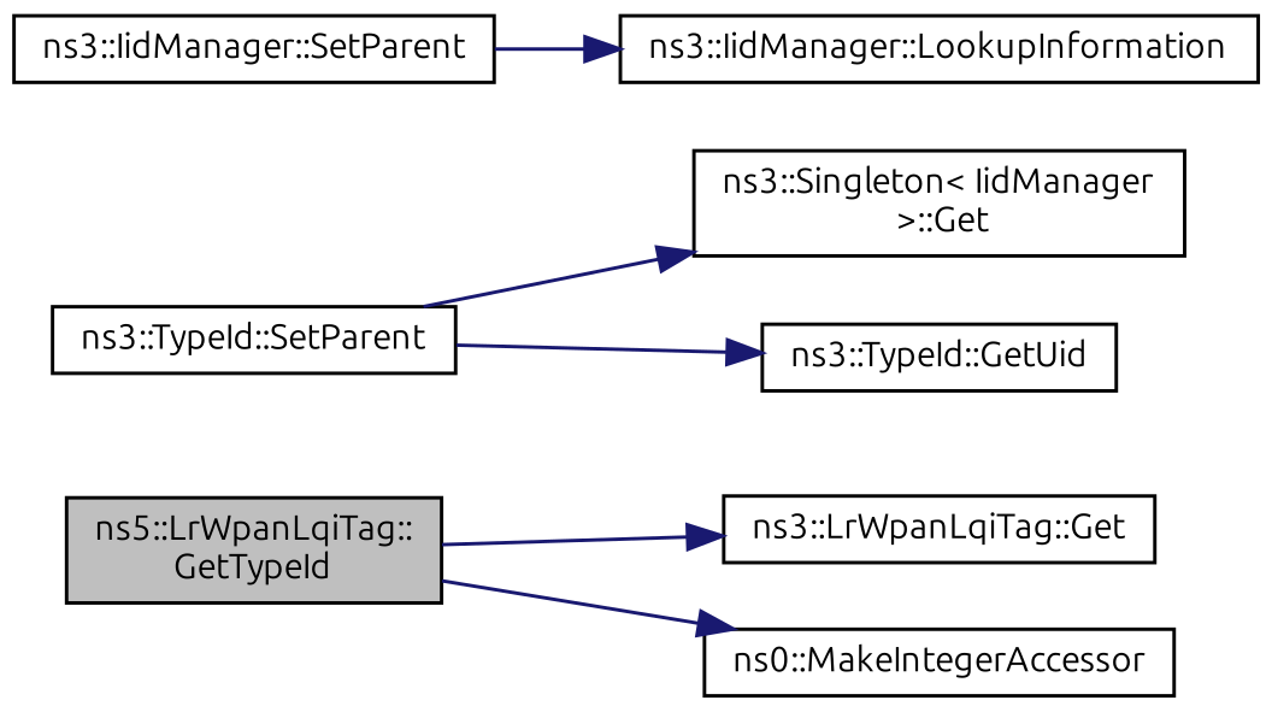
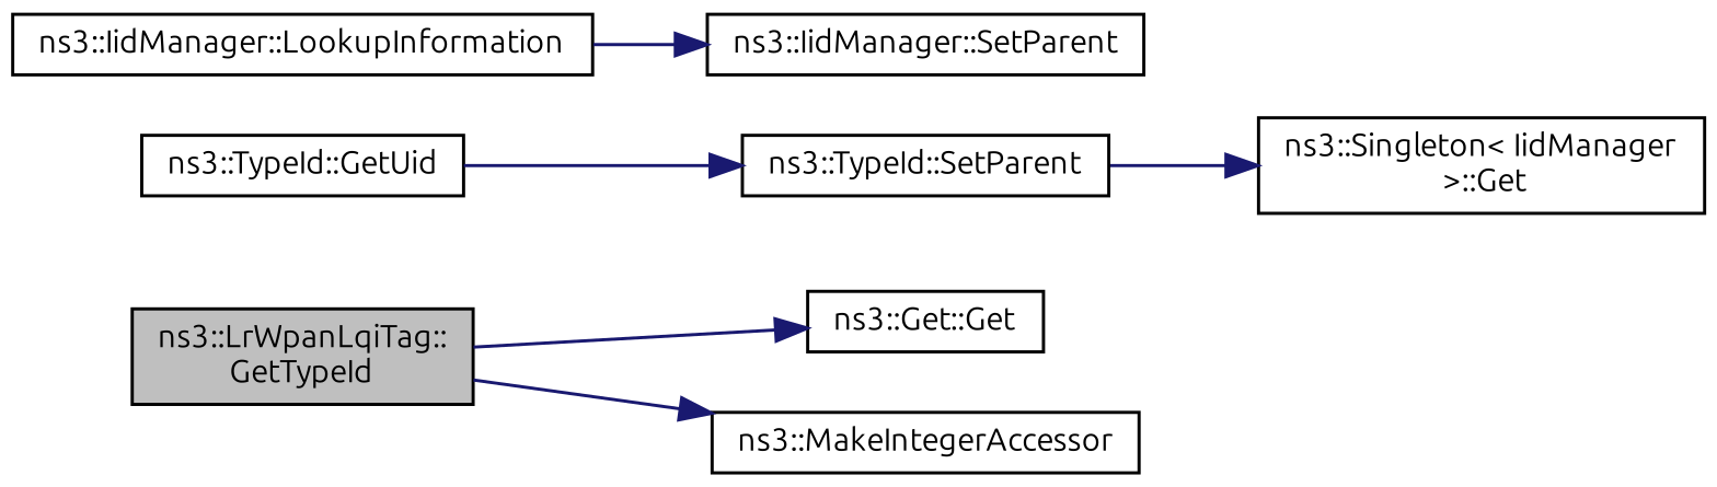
  digraph {
    fontname=Ubuntu
    rankdir=LR
    node [color=black fillcolor=white fontname=Ubuntu fontsize=10 shape=record style=filled]
    edge [color=midnightblue fontname=Ubuntu fontsize=10 labelfontname=Helvetica labelfontsize=10 style=solid]
-   n1 [fillcolor=grey75 fontcolor=black height=0.2 label="ns5::LrWpanLqiTag::\lGetTypeId" width=0.4]
-   n2 [height=0.2 label="ns3::LrWpanLqiTag::Get" width=0.4]
-   n3 [height=0.2 label="ns0::MakeIntegerAccessor" width=0.4]
+   n1 [fillcolor=grey75 fontcolor=black height=0.2 label="ns3::LrWpanLqiTag::\lGetTypeId" width=0.4]
+   n2 [height=0.2 label="ns3::Get::Get" width=0.4]
+   n3 [height=0.2 label="ns3::MakeIntegerAccessor" width=0.4]
    n4 [height=0.2 label="ns3::TypeId::SetParent" width=0.4]
    n5 [height=0.2 label="ns3::Singleton\< IidManager\l \>::Get" width=0.4]
    n6 [height=0.2 label="ns3::TypeId::GetUid" width=0.4]
    n7 [height=0.2 label="ns3::IidManager::SetParent" width=0.4]
    n8 [height=0.2 label="ns3::IidManager::LookupInformation" width=0.4]
    n1 -> n2
    n1 -> n3
    n4 -> n5
-   n4 -> n6
-   n7 -> n8
+   n6 -> n4
+   n8 -> n7
  }
